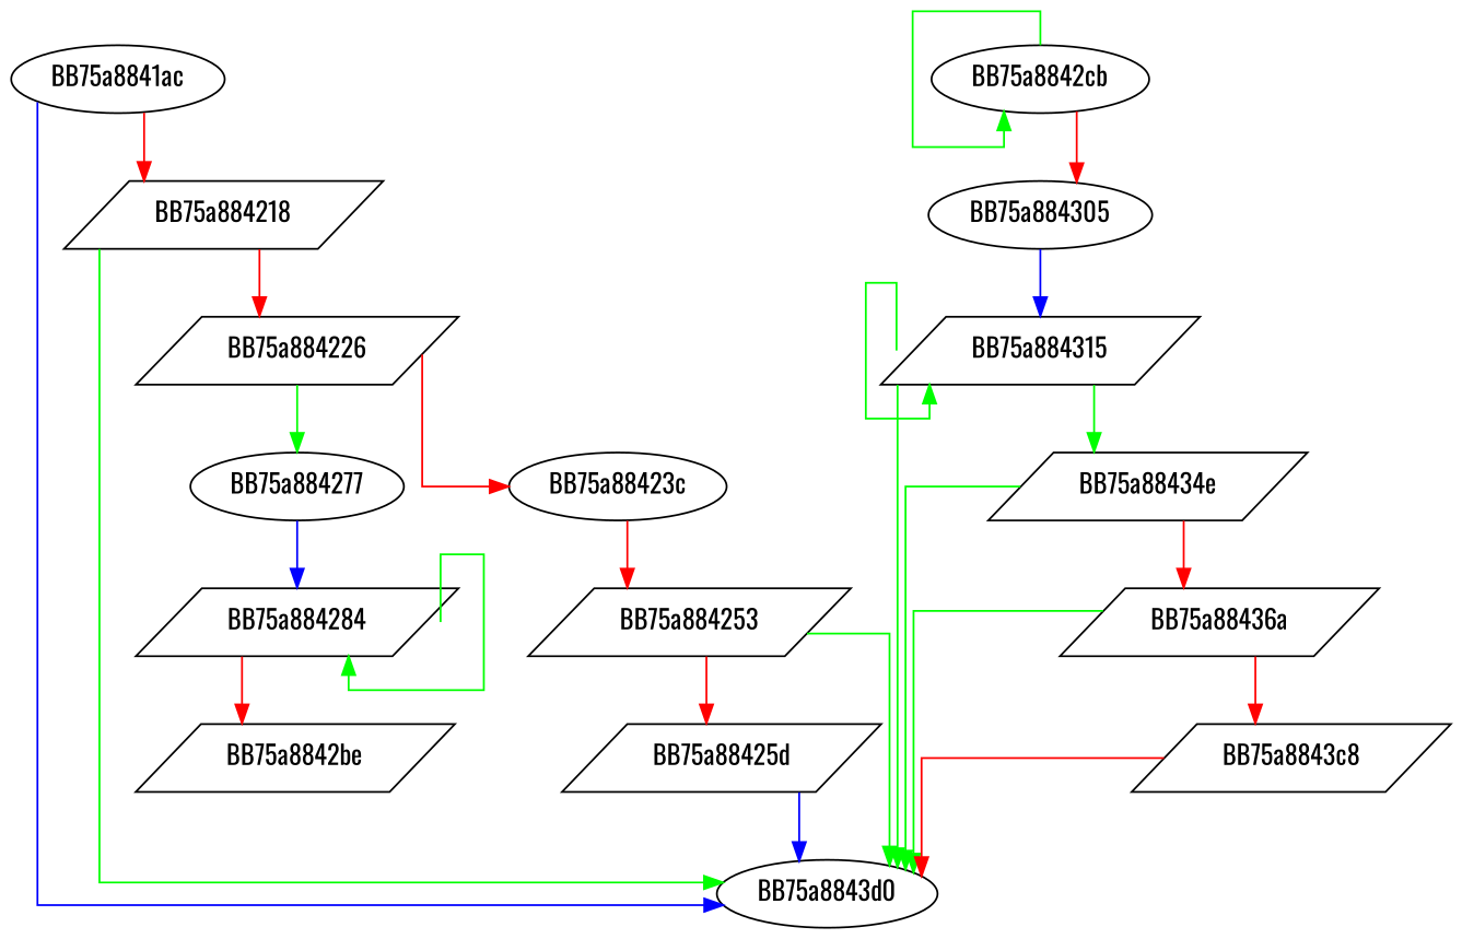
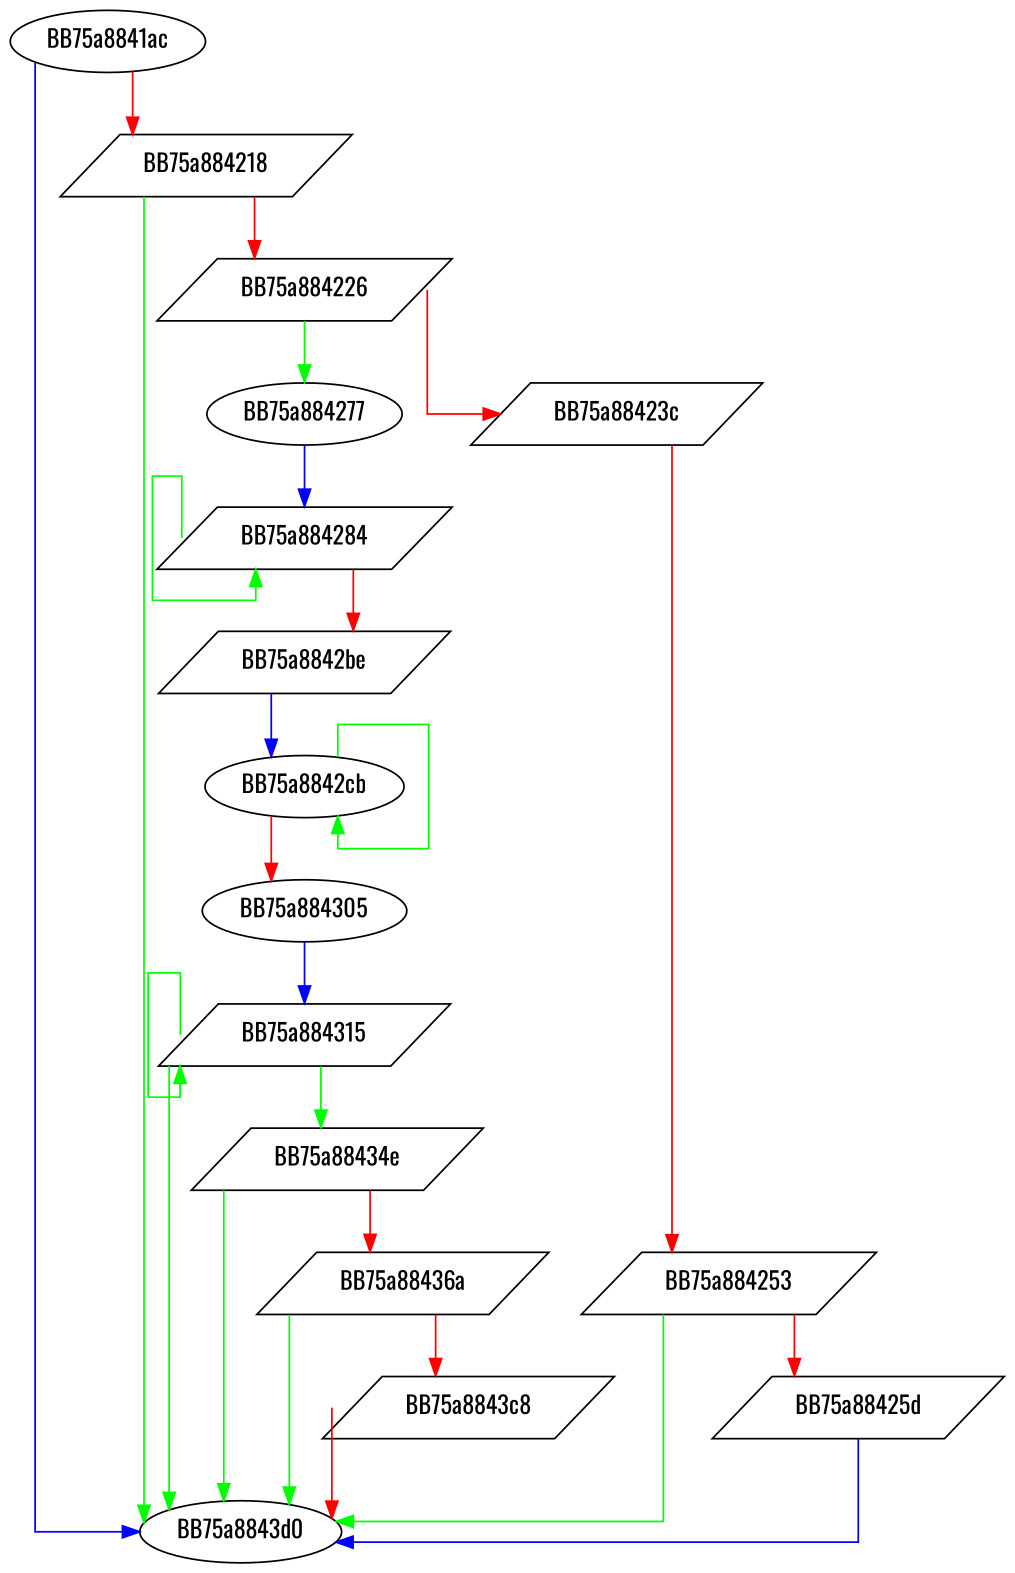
  digraph {
    fontname=Oswald
    splines=ortho
    node [fontname=Oswald shape=parallelogram]
    edge [color=red fontname=Oswald]
    BB75a8841ac [shape=ellipse]
    BB75a8843d0 [shape=ellipse]
    BB75a884218
    BB75a884226
    BB75a884277 [shape=ellipse]
-   BB75a88423c [shape=ellipse]
+   BB75a88423c
    BB75a884284
    BB75a884253
    BB75a8842be
    BB75a88425d
    BB75a8842cb [shape=ellipse]
    BB75a884305 [shape=ellipse]
    BB75a884315
    BB75a88434e
    BB75a88436a
    BB75a8843c8
    BB75a8841ac -> BB75a8843d0 [color=blue]
    BB75a8841ac -> BB75a884218
    BB75a884218 -> BB75a8843d0 [color=green]
    BB75a884218 -> BB75a884226
    BB75a884226 -> BB75a884277 [color=green]
    BB75a884226 -> BB75a88423c
    BB75a884277 -> BB75a884284 [color=blue]
    BB75a88423c -> BB75a884253
    BB75a884284 -> BB75a884284 [color=green]
    BB75a884284 -> BB75a8842be
    BB75a884253 -> BB75a8843d0 [color=green]
    BB75a884253 -> BB75a88425d
+   BB75a8842be -> BB75a8842cb [color=blue]
    BB75a88425d -> BB75a8843d0 [color=blue]
    BB75a8842cb -> BB75a8842cb [color=green]
    BB75a8842cb -> BB75a884305
    BB75a884305 -> BB75a884315 [color=blue]
    BB75a884315 -> BB75a8843d0 [color=green]
    BB75a884315 -> BB75a884315 [color=green]
    BB75a884315 -> BB75a88434e [color=green]
    BB75a88434e -> BB75a8843d0 [color=green]
    BB75a88434e -> BB75a88436a
    BB75a88436a -> BB75a8843d0 [color=green]
    BB75a88436a -> BB75a8843c8
    BB75a8843c8 -> BB75a8843d0
  }
